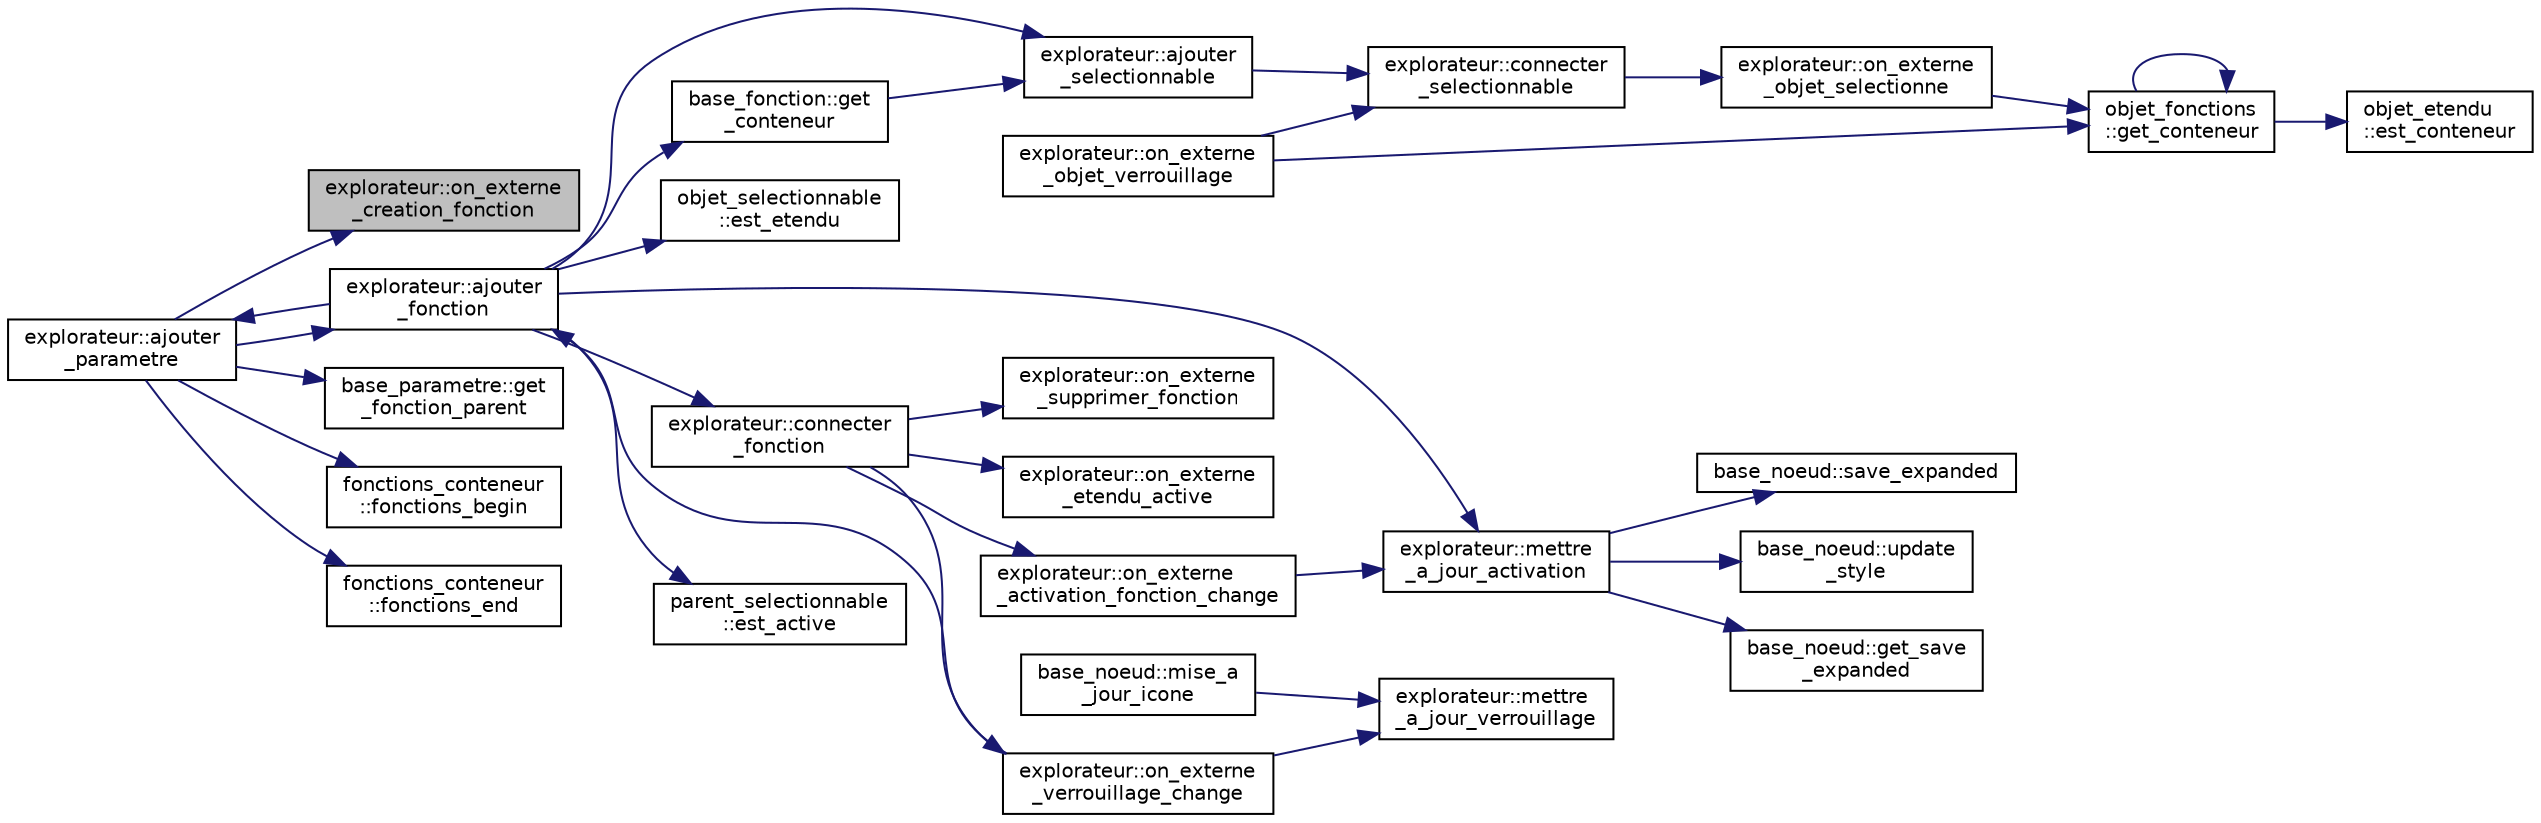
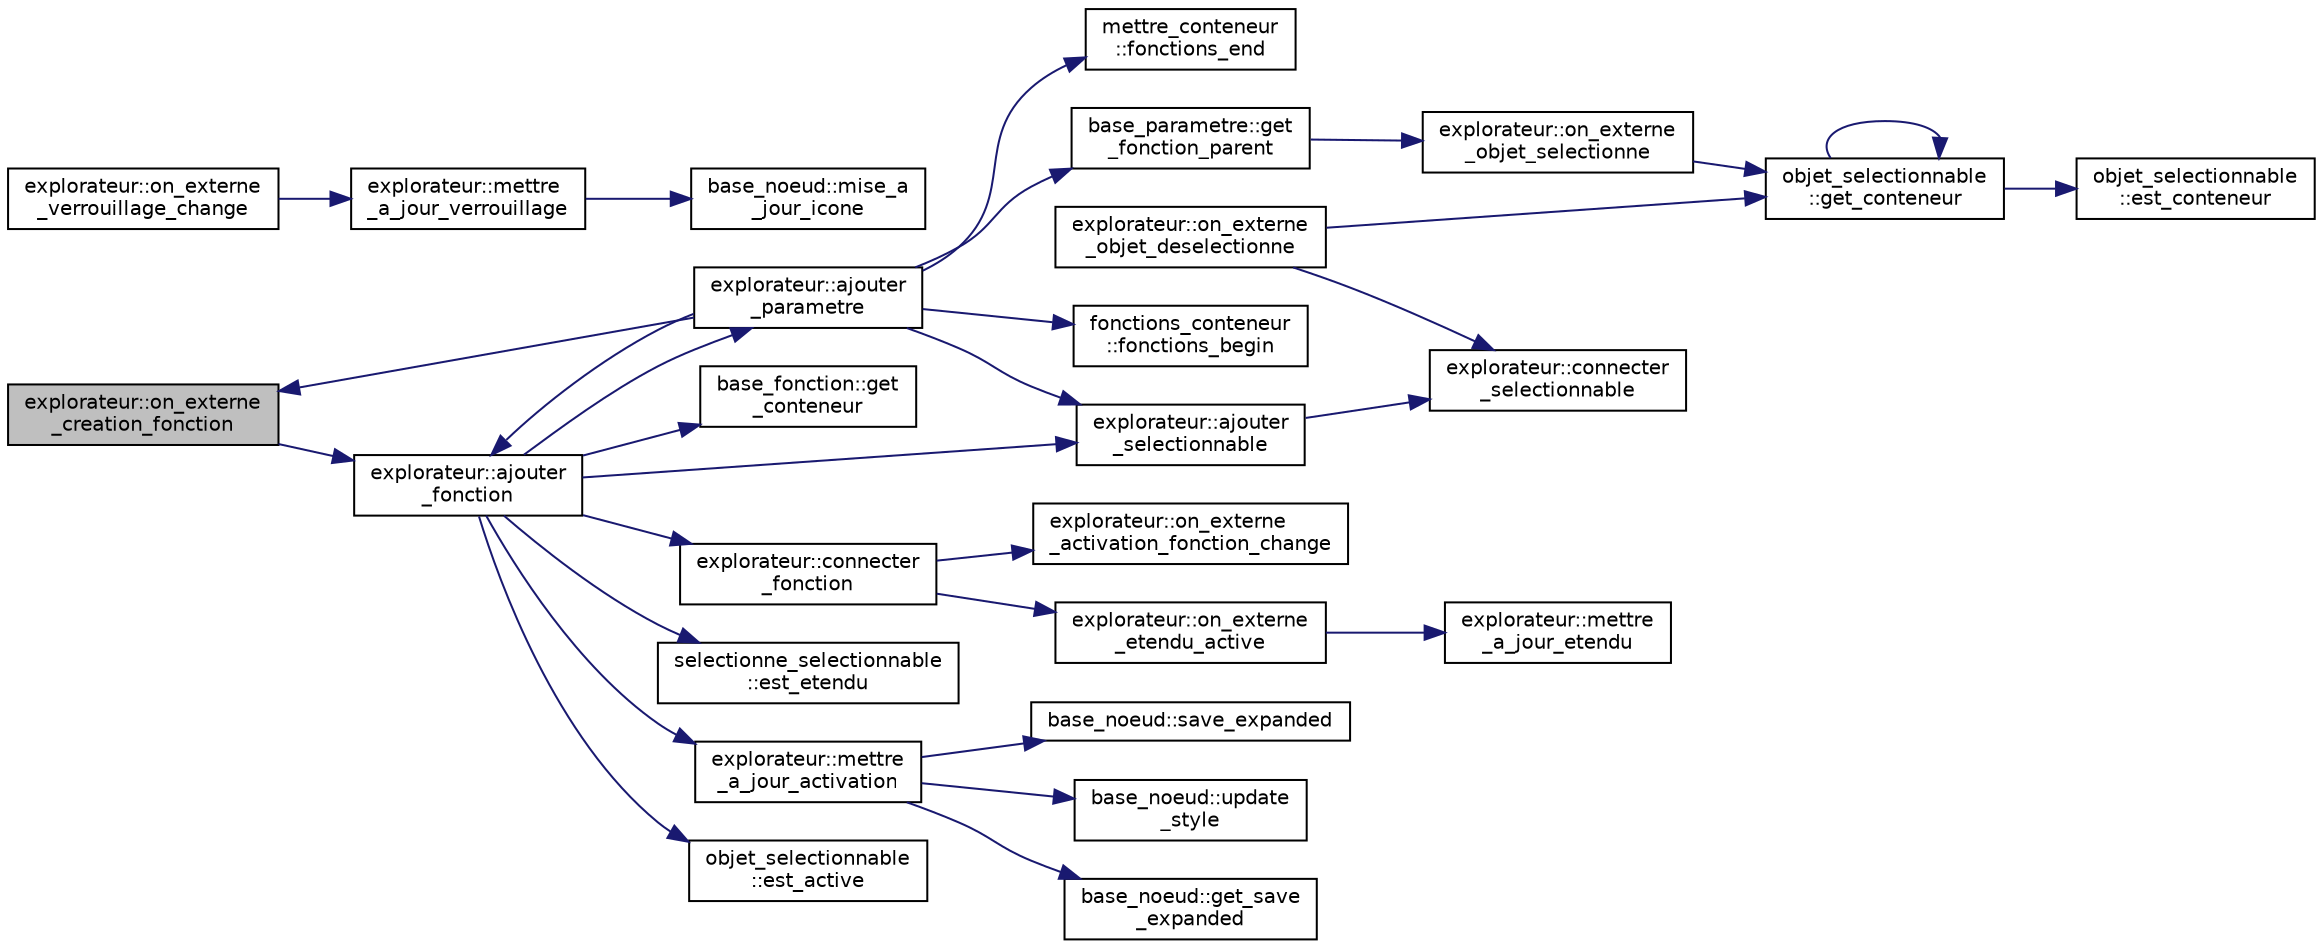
  digraph {
    rankdir=LR
    node [color=black fillcolor=white fontname=Helvetica fontsize=10 shape=record style=filled]
    edge [color=midnightblue fontname=Helvetica fontsize=10 labelfontname=Helvetica labelfontsize=10 style=solid]
    n1 [fillcolor=grey75 fontcolor=black height=0.2 label="explorateur::on_externe\l_creation_fonction" width=0.4]
    n2 [height=0.2 label="explorateur::ajouter\l_fonction" width=0.4]
    n3 [height=0.2 label="base_fonction::get\l_conteneur" width=0.4]
    n4 [height=0.2 label="explorateur::ajouter\l_selectionnable" width=0.4]
    n5 [height=0.2 label="explorateur::ajouter\l_parametre" width=0.4]
-   n6 [height=0.2 label="objet_selectionnable\l::est_etendu" width=0.4]
+   n6 [height=0.2 label="selectionne_selectionnable\l::est_etendu" width=0.4]
    n7 [height=0.2 label="explorateur::mettre\l_a_jour_activation" width=0.4]
-   n8 [height=0.2 label="parent_selectionnable\l::est_active" width=0.4]
+   n8 [height=0.2 label="objet_selectionnable\l::est_active" width=0.4]
    n9 [height=0.2 label="explorateur::connecter\l_fonction" width=0.4]
    n10 [height=0.2 label="explorateur::connecter\l_selectionnable" width=0.4]
    n11 [height=0.2 label="base_parametre::get\l_fonction_parent" width=0.4]
    n12 [height=0.2 label="fonctions_conteneur\l::fonctions_begin" width=0.4]
-   n13 [height=0.2 label="fonctions_conteneur\l::fonctions_end" width=0.4]
+   n13 [height=0.2 label="mettre_conteneur\l::fonctions_end" width=0.4]
    n14 [height=0.2 label="base_noeud::get_save\l_expanded" width=0.4]
    n15 [height=0.2 label="base_noeud::save_expanded" width=0.4]
    n16 [height=0.2 label="base_noeud::update\l_style" width=0.4]
-   n17 [height=0.2 label="explorateur::on_externe\l_supprimer_fonction" width=0.4]
    n18 [height=0.2 label="explorateur::on_externe\l_activation_fonction_change" width=0.4]
    n19 [height=0.2 label="explorateur::on_externe\l_verrouillage_change" width=0.4]
    n20 [height=0.2 label="explorateur::on_externe\l_etendu_active" width=0.4]
    n21 [height=0.2 label="explorateur::on_externe\l_objet_selectionne" width=0.4]
-   n22 [height=0.2 label="objet_fonctions\l::get_conteneur" width=0.4]
-   n23 [height=0.2 label="explorateur::on_externe\l_objet_verrouillage" width=0.4]
-   n24 [height=0.2 label="objet_etendu\l::est_conteneur" width=0.4]
+   n22 [height=0.2 label="objet_selectionnable\l::get_conteneur" width=0.4]
+   n23 [height=0.2 label="explorateur::on_externe\l_objet_deselectionne" width=0.4]
+   n24 [height=0.2 label="objet_selectionnable\l::est_conteneur" width=0.4]
    n25 [height=0.2 label="explorateur::mettre\l_a_jour_verrouillage" width=0.4]
+   n26 [height=0.2 label="explorateur::mettre\l_a_jour_etendu" width=0.4]
    n27 [height=0.2 label="base_noeud::mise_a\l_jour_icone" width=0.4]
-   n19 -> n2
+   n1 -> n2
    n2 -> n3
    n2 -> n4
    n2 -> n5
    n2 -> n6
    n2 -> n7
    n2 -> n8
    n2 -> n9
    n4 -> n10
    n5 -> n1
    n5 -> n2
-   n3 -> n4
+   n5 -> n4
    n5 -> n11
    n5 -> n12
    n5 -> n13
    n7 -> n14
    n7 -> n15
    n7 -> n16
-   n9 -> n17
    n9 -> n18
-   n9 -> n19
    n9 -> n20
-   n10 -> n21
-   n18 -> n7
+   n11 -> n21
    n19 -> n25
+   n20 -> n26
    n21 -> n22
    n22 -> n22
    n22 -> n24
    n23 -> n10
    n23 -> n22
-   n27 -> n25
+   n25 -> n27
  }
